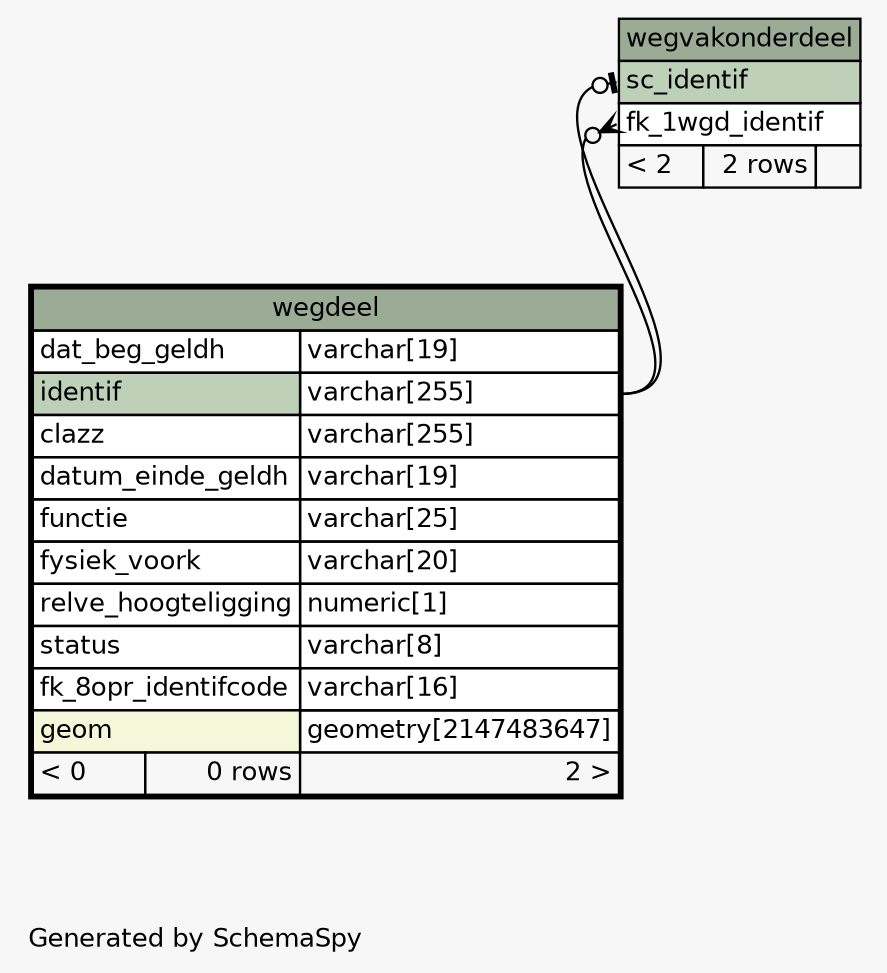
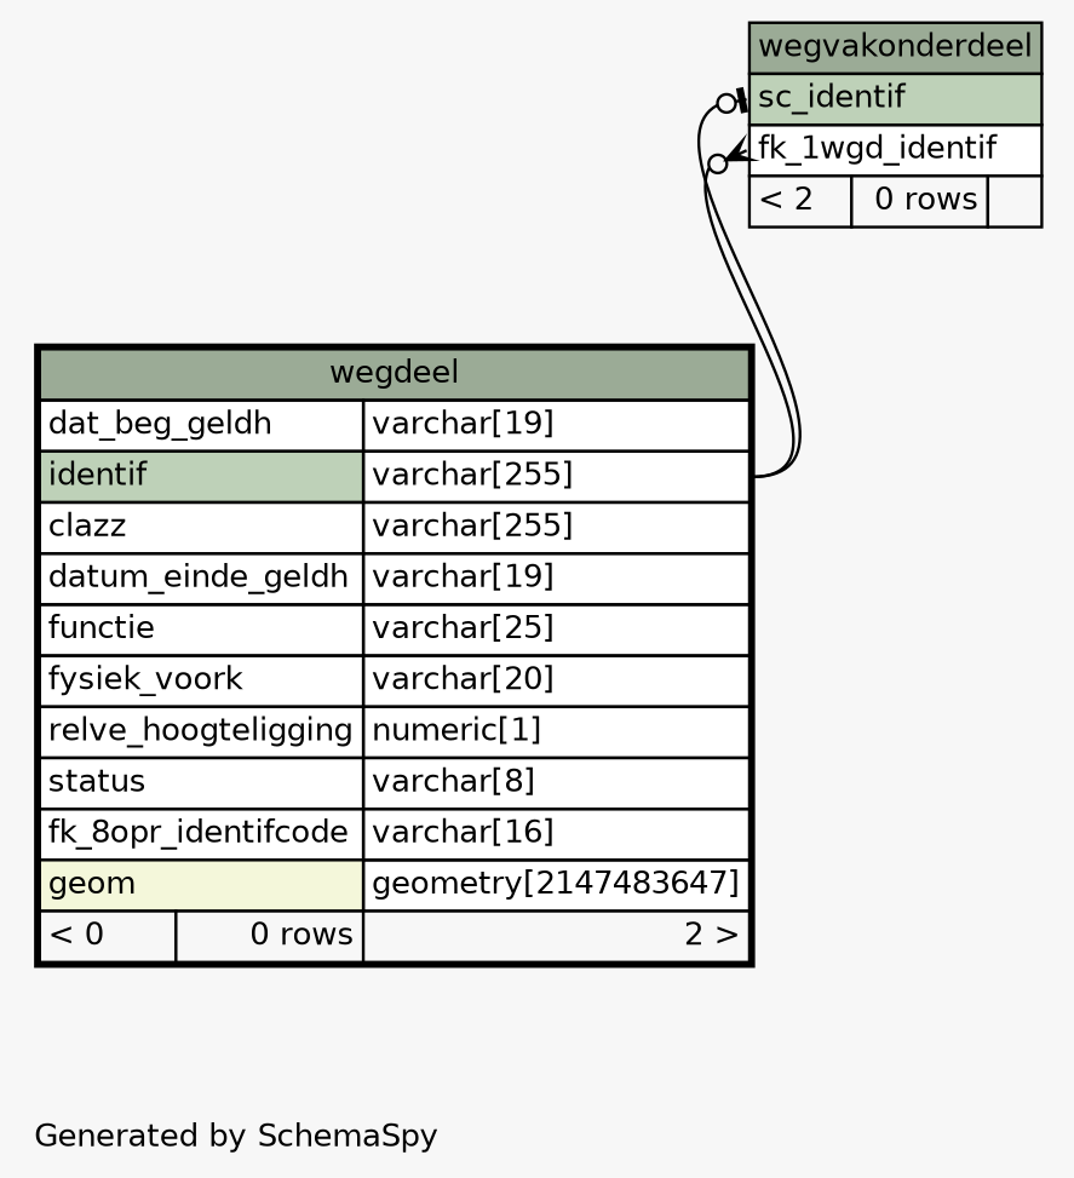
  digraph {
    bgcolor="#f7f7f7"
    fontname=Helvetica
    fontsize=11
    label="\nGenerated by SchemaSpy"
    labeljust=l
    nodesep=0.18
    rankdir=TB
    ranksep=0.46
    node [fontname=Helvetica fontsize=11 shape=plaintext]
    edge [arrowhead=none arrowsize=0.8 dir=back headport="identif.type:e"]
-   n1 [label=<     <TABLE BORDER="0" CELLBORDER="1" CELLSPACING="0" BGCOLOR="#ffffff">       <TR><TD COLSPAN="3" BGCOLOR="#9bab96" ALIGN="CENTER">wegvakonderdeel</TD></TR>       <TR><TD PORT="sc_identif" COLSPAN="3" BGCOLOR="#bed1b8" ALIGN="LEFT">sc_identif</TD></TR>       <TR><TD PORT="fk_1wgd_identif" COLSPAN="3" ALIGN="LEFT">fk_1wgd_identif</TD></TR>       <TR><TD ALIGN="LEFT" BGCOLOR="#f7f7f7">&lt; 2</TD><TD ALIGN="RIGHT" BGCOLOR="#f7f7f7">2 rows</TD><TD ALIGN="RIGHT" BGCOLOR="#f7f7f7">  </TD></TR>     </TABLE>>]
+   n1 [label=<     <TABLE BORDER="0" CELLBORDER="1" CELLSPACING="0" BGCOLOR="#ffffff">       <TR><TD COLSPAN="3" BGCOLOR="#9bab96" ALIGN="CENTER">wegvakonderdeel</TD></TR>       <TR><TD PORT="sc_identif" COLSPAN="3" BGCOLOR="#bed1b8" ALIGN="LEFT">sc_identif</TD></TR>       <TR><TD PORT="fk_1wgd_identif" COLSPAN="3" ALIGN="LEFT">fk_1wgd_identif</TD></TR>       <TR><TD ALIGN="LEFT" BGCOLOR="#f7f7f7">&lt; 2</TD><TD ALIGN="RIGHT" BGCOLOR="#f7f7f7">0 rows</TD><TD ALIGN="RIGHT" BGCOLOR="#f7f7f7">  </TD></TR>     </TABLE>>]
    n2 [label=<     <TABLE BORDER="2" CELLBORDER="1" CELLSPACING="0" BGCOLOR="#ffffff">       <TR><TD COLSPAN="3" BGCOLOR="#9bab96" ALIGN="CENTER">wegdeel</TD></TR>       <TR><TD PORT="dat_beg_geldh" COLSPAN="2" ALIGN="LEFT">dat_beg_geldh</TD><TD PORT="dat_beg_geldh.type" ALIGN="LEFT">varchar[19]</TD></TR>       <TR><TD PORT="identif" COLSPAN="2" BGCOLOR="#bed1b8" ALIGN="LEFT">identif</TD><TD PORT="identif.type" ALIGN="LEFT">varchar[255]</TD></TR>       <TR><TD PORT="clazz" COLSPAN="2" ALIGN="LEFT">clazz</TD><TD PORT="clazz.type" ALIGN="LEFT">varchar[255]</TD></TR>       <TR><TD PORT="datum_einde_geldh" COLSPAN="2" ALIGN="LEFT">datum_einde_geldh</TD><TD PORT="datum_einde_geldh.type" ALIGN="LEFT">varchar[19]</TD></TR>       <TR><TD PORT="functie" COLSPAN="2" ALIGN="LEFT">functie</TD><TD PORT="functie.type" ALIGN="LEFT">varchar[25]</TD></TR>       <TR><TD PORT="fysiek_voork" COLSPAN="2" ALIGN="LEFT">fysiek_voork</TD><TD PORT="fysiek_voork.type" ALIGN="LEFT">varchar[20]</TD></TR>       <TR><TD PORT="relve_hoogteligging" COLSPAN="2" ALIGN="LEFT">relve_hoogteligging</TD><TD PORT="relve_hoogteligging.type" ALIGN="LEFT">numeric[1]</TD></TR>       <TR><TD PORT="status" COLSPAN="2" ALIGN="LEFT">status</TD><TD PORT="status.type" ALIGN="LEFT">varchar[8]</TD></TR>       <TR><TD PORT="fk_8opr_identifcode" COLSPAN="2" ALIGN="LEFT">fk_8opr_identifcode</TD><TD PORT="fk_8opr_identifcode.type" ALIGN="LEFT">varchar[16]</TD></TR>       <TR><TD PORT="geom" COLSPAN="2" BGCOLOR="#f4f7da" ALIGN="LEFT">geom</TD><TD PORT="geom.type" ALIGN="LEFT">geometry[2147483647]</TD></TR>       <TR><TD ALIGN="LEFT" BGCOLOR="#f7f7f7">&lt; 0</TD><TD ALIGN="RIGHT" BGCOLOR="#f7f7f7">0 rows</TD><TD ALIGN="RIGHT" BGCOLOR="#f7f7f7">2 &gt;</TD></TR>     </TABLE>>]
    n1 -> n2 [arrowtail=crowodot tailport="fk_1wgd_identif:w"]
    n1 -> n2 [arrowtail=teeodot tailport="sc_identif:w"]
  }
